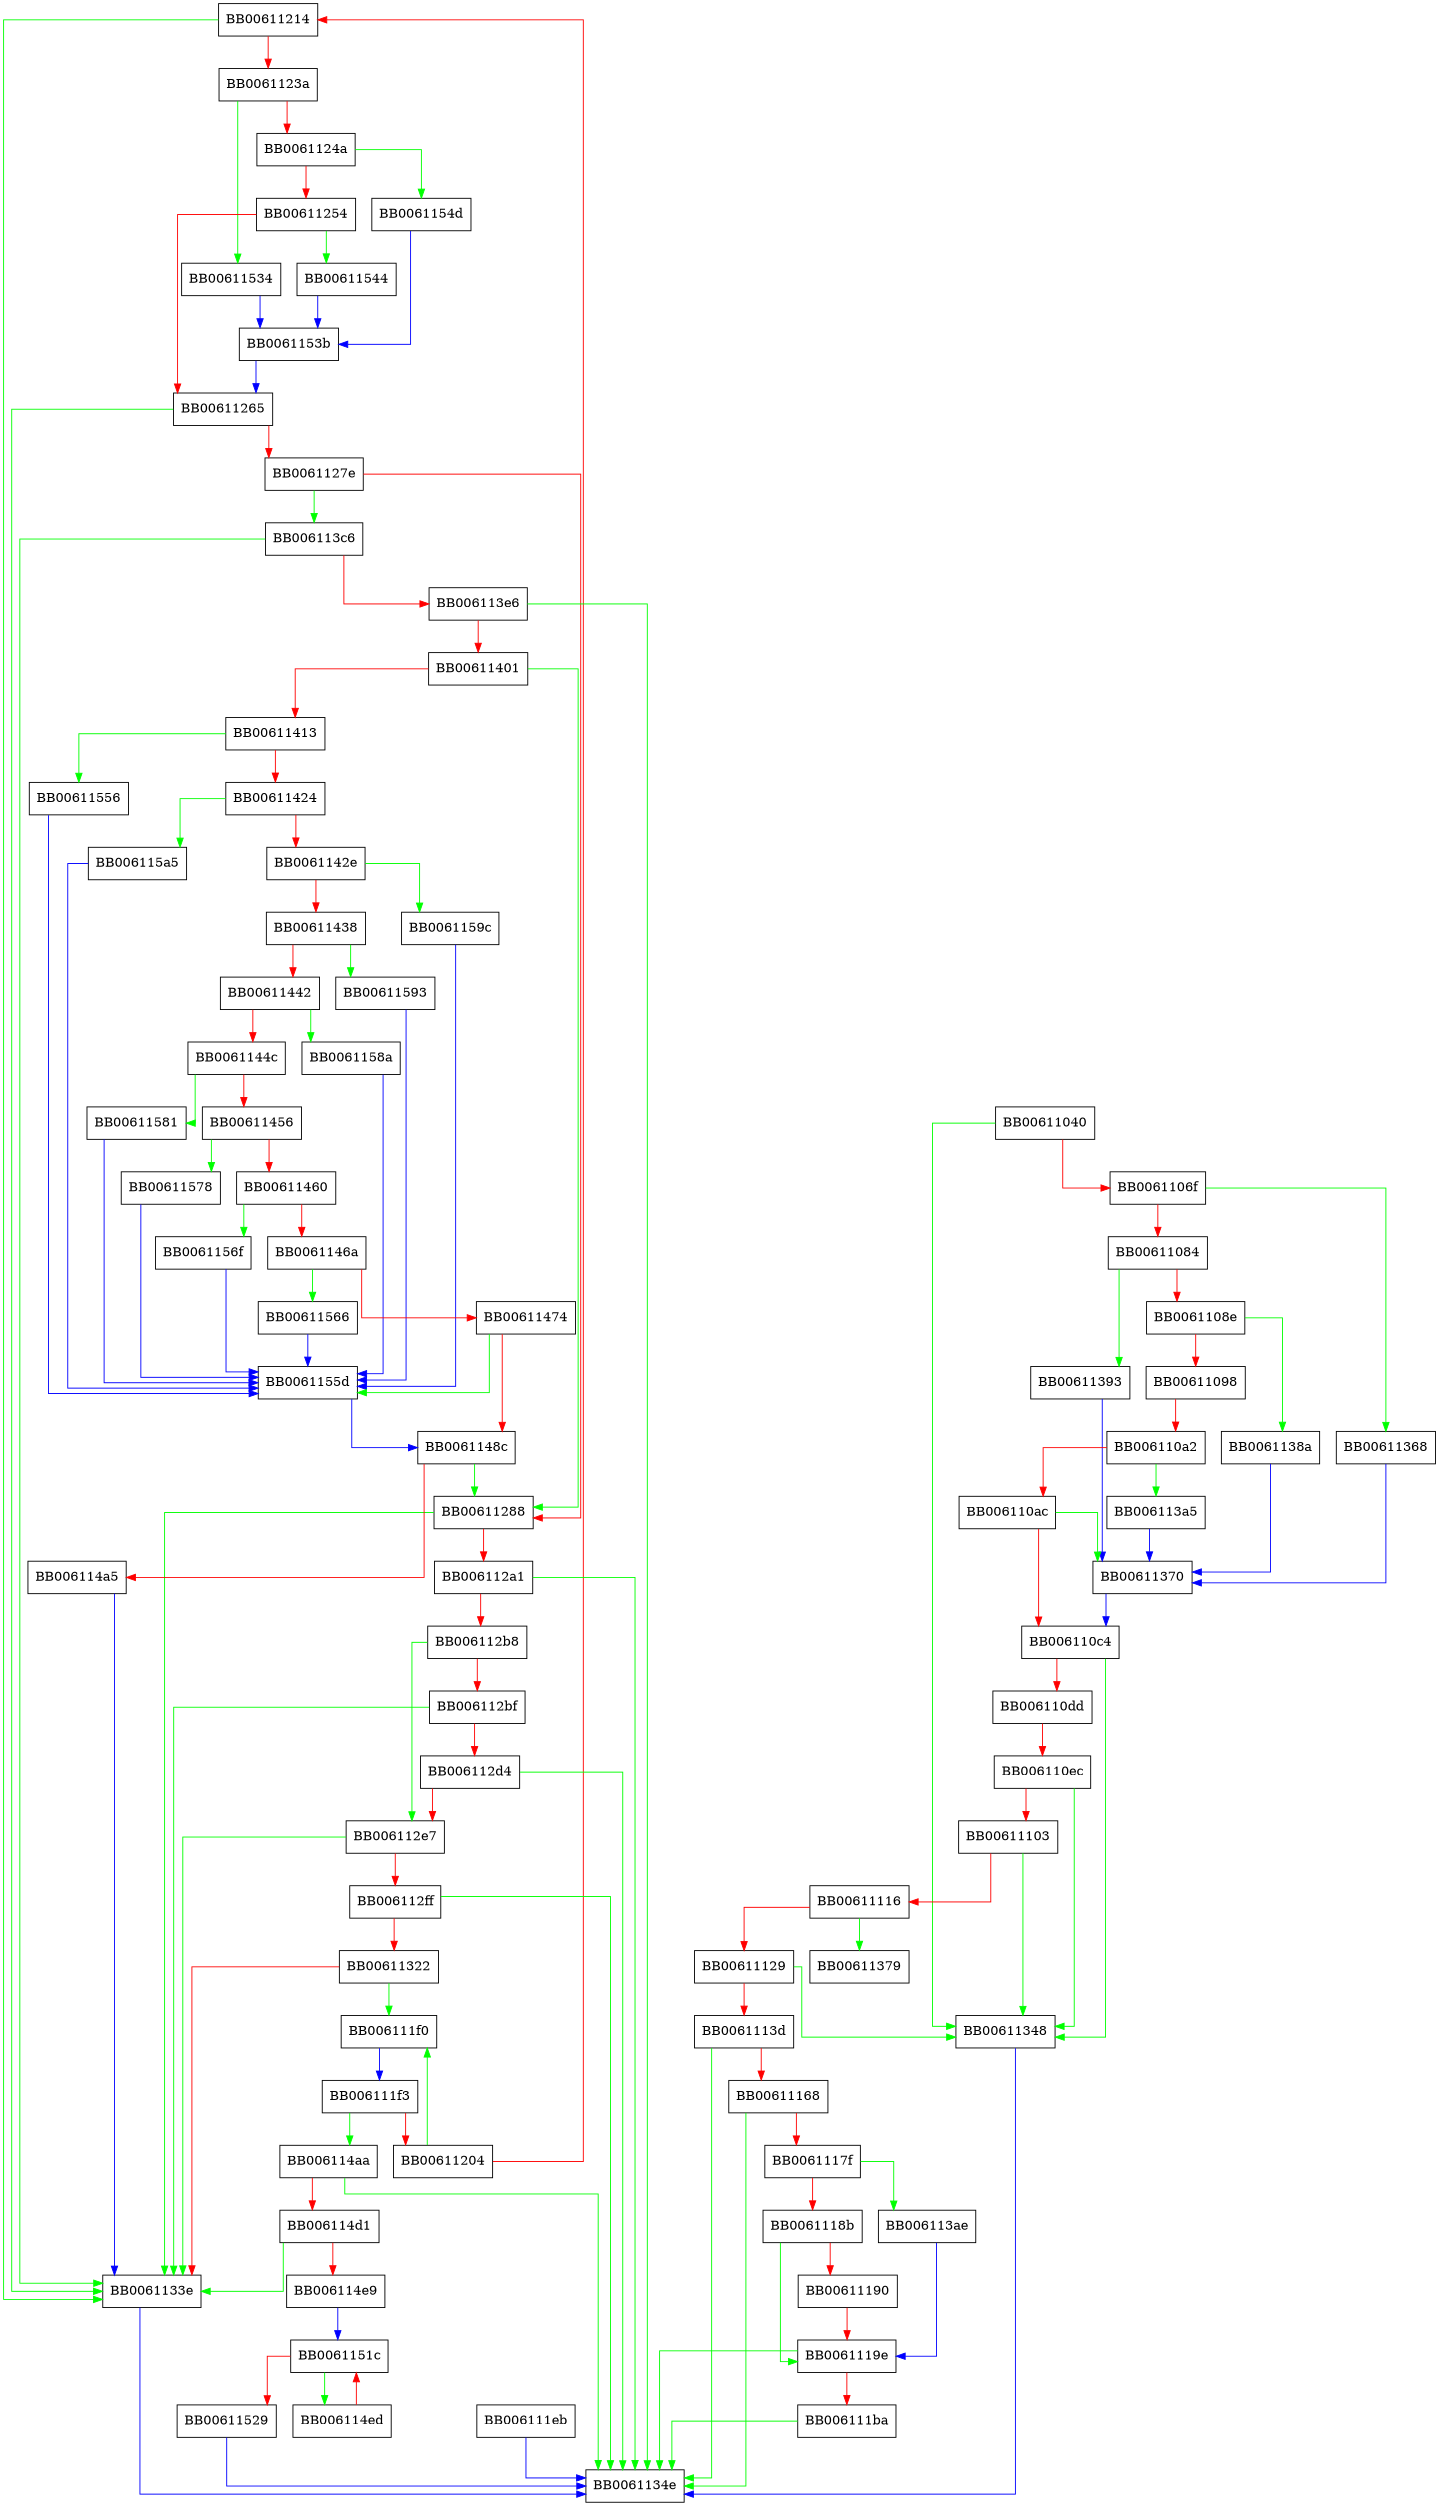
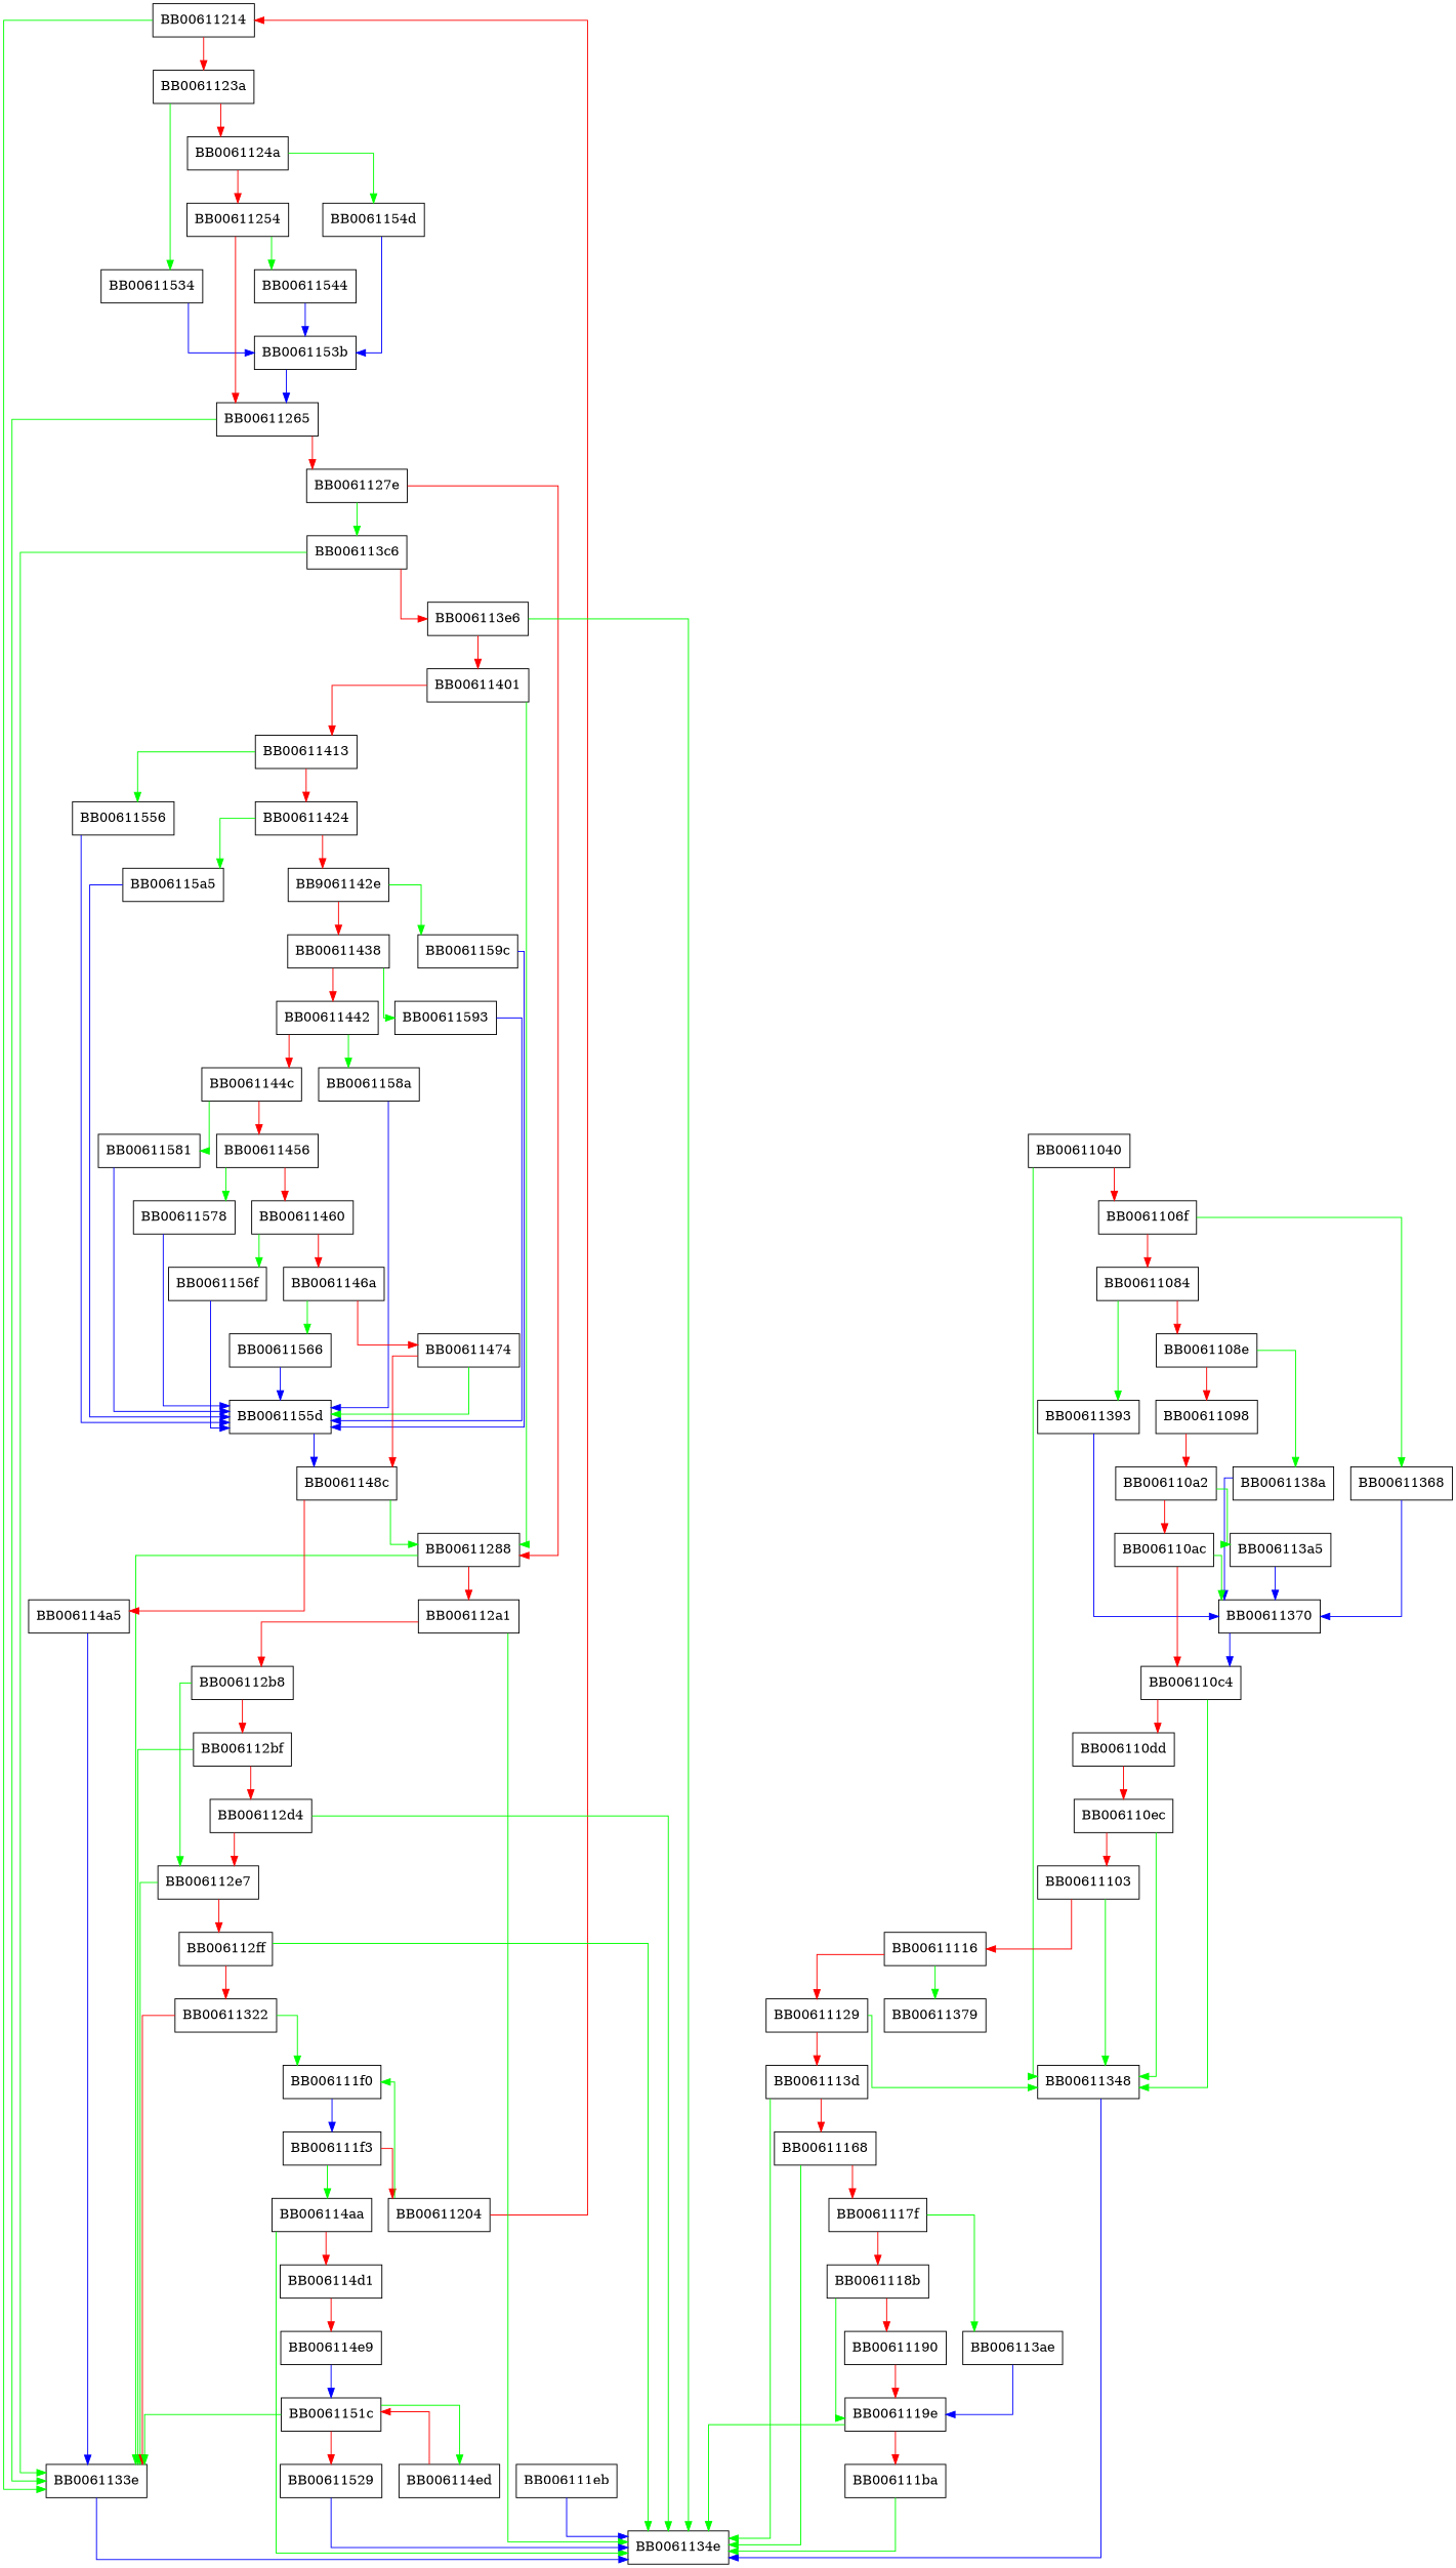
  digraph {
    splines=ortho
    node [shape=box]
    edge [color=red]
    BB00611040
    BB00611348
    BB0061106f
    BB0061134e
    BB00611368
    BB00611084
    BB00611370
    BB00611393
    BB0061108e
    BB006110c4
    BB0061138a
    BB00611098
    BB006110a2
    BB006113a5
    BB006110ac
    BB006110dd
    BB006110ec
    BB00611103
    BB00611116
    BB00611379
    BB00611129
    BB0061113d
    BB00611168
    BB0061117f
    BB006113ae
    BB0061118b
    BB0061119e
    BB00611190
    BB006111ba
    BB006111f3
    BB006114aa
    BB00611204
    BB006111eb
    BB006114d1
    BB006111f0
    BB00611214
    BB0061133e
    BB006114e9
    BB0061123a
    BB00611534
    BB0061124a
    BB0061153b
    BB0061154d
    BB00611254
    BB00611265
    BB00611544
    BB0061127e
    BB006113c6
    BB00611288
    BB006113e6
    BB006112a1
    BB00611401
    BB006112b8
    BB006112e7
    BB006112bf
    BB006112ff
    BB006112d4
    BB00611322
    BB00611413
    BB00611556
    BB00611424
    BB0061155d
    BB006115a5
-   BB0061142e
+   BB0061142e [label=BB9061142e]
    BB0061148c
    BB0061159c
    BB00611438
    BB00611593
    BB00611442
    BB0061158a
    BB0061144c
    BB00611581
    BB00611456
    BB00611578
    BB00611460
    BB0061156f
    BB0061146a
    BB00611566
    BB00611474
    BB006114a5
    BB0061151c
    BB006114ed
    BB00611529
    BB00611040 -> BB00611348 [color=green]
    BB00611040 -> BB0061106f
    BB00611348 -> BB0061134e [color=blue]
    BB0061106f -> BB00611368 [color=green]
    BB0061106f -> BB00611084
    BB00611368 -> BB00611370 [color=blue]
    BB00611084 -> BB00611393 [color=green]
    BB00611084 -> BB0061108e
    BB00611370 -> BB006110c4 [color=blue]
    BB00611393 -> BB00611370 [color=blue]
    BB0061108e -> BB0061138a [color=green]
    BB0061108e -> BB00611098
    BB006110c4 -> BB00611348 [color=green]
    BB006110c4 -> BB006110dd
    BB0061138a -> BB00611370 [color=blue]
    BB00611098 -> BB006110a2
    BB006110a2 -> BB006113a5 [color=green]
    BB006110a2 -> BB006110ac
    BB006113a5 -> BB00611370 [color=blue]
    BB006110ac -> BB00611370 [color=green]
    BB006110ac -> BB006110c4
    BB006110dd -> BB006110ec
    BB006110ec -> BB00611348 [color=green]
    BB006110ec -> BB00611103
    BB00611103 -> BB00611348 [color=green]
    BB00611103 -> BB00611116
    BB00611116 -> BB00611379 [color=green]
    BB00611116 -> BB00611129
    BB00611129 -> BB00611348 [color=green]
    BB00611129 -> BB0061113d
    BB0061113d -> BB0061134e [color=green]
    BB0061113d -> BB00611168
    BB00611168 -> BB0061134e [color=green]
    BB00611168 -> BB0061117f
    BB0061117f -> BB006113ae [color=green]
    BB0061117f -> BB0061118b
    BB006113ae -> BB0061119e [color=blue]
    BB0061118b -> BB0061119e [color=green]
    BB0061118b -> BB00611190
    BB0061119e -> BB0061134e [color=green]
    BB0061119e -> BB006111ba
    BB00611190 -> BB0061119e
    BB006111ba -> BB0061134e [color=green]
    BB006111f3 -> BB006114aa [color=green]
    BB006111f3 -> BB00611204
    BB006114aa -> BB0061134e [color=green]
    BB006114aa -> BB006114d1
    BB00611204 -> BB006111f0 [color=green]
    BB00611204 -> BB00611214
    BB006111eb -> BB0061134e [color=blue]
-   BB006114d1 -> BB0061133e [color=green]
+   BB0061151c -> BB0061133e [color=green]
    BB006114d1 -> BB006114e9
    BB006111f0 -> BB006111f3 [color=blue]
    BB00611214 -> BB0061133e [color=green]
    BB00611214 -> BB0061123a
    BB0061133e -> BB0061134e [color=blue]
    BB006114e9 -> BB0061151c [color=blue]
    BB0061123a -> BB00611534 [color=green]
    BB0061123a -> BB0061124a
    BB00611534 -> BB0061153b [color=blue]
    BB0061124a -> BB0061154d [color=green]
    BB0061124a -> BB00611254
    BB0061153b -> BB00611265 [color=blue]
    BB0061154d -> BB0061153b [color=blue]
    BB00611254 -> BB00611265
    BB00611254 -> BB00611544 [color=green]
    BB00611265 -> BB0061133e [color=green]
    BB00611265 -> BB0061127e
    BB00611544 -> BB0061153b [color=blue]
    BB0061127e -> BB006113c6 [color=green]
    BB0061127e -> BB00611288
    BB006113c6 -> BB0061133e [color=green]
    BB006113c6 -> BB006113e6
    BB00611288 -> BB0061133e [color=green]
    BB00611288 -> BB006112a1
    BB006113e6 -> BB0061134e [color=green]
    BB006113e6 -> BB00611401
    BB006112a1 -> BB0061134e [color=green]
    BB006112a1 -> BB006112b8
    BB00611401 -> BB00611288 [color=green]
    BB00611401 -> BB00611413
    BB006112b8 -> BB006112e7 [color=green]
    BB006112b8 -> BB006112bf
    BB006112e7 -> BB0061133e [color=green]
    BB006112e7 -> BB006112ff
    BB006112bf -> BB0061133e [color=green]
    BB006112bf -> BB006112d4
    BB006112ff -> BB0061134e [color=green]
    BB006112ff -> BB00611322
    BB006112d4 -> BB0061134e [color=green]
    BB006112d4 -> BB006112e7
    BB00611322 -> BB006111f0 [color=green]
    BB00611322 -> BB0061133e
    BB00611413 -> BB00611556 [color=green]
    BB00611413 -> BB00611424
    BB00611556 -> BB0061155d [color=blue]
    BB00611424 -> BB006115a5 [color=green]
    BB00611424 -> BB0061142e
    BB0061155d -> BB0061148c [color=blue]
    BB006115a5 -> BB0061155d [color=blue]
    BB0061142e -> BB0061159c [color=green]
    BB0061142e -> BB00611438
    BB0061148c -> BB00611288 [color=green]
    BB0061148c -> BB006114a5
    BB0061159c -> BB0061155d [color=blue]
    BB00611438 -> BB00611593 [color=green]
    BB00611438 -> BB00611442
    BB00611593 -> BB0061155d [color=blue]
    BB00611442 -> BB0061158a [color=green]
    BB00611442 -> BB0061144c
    BB0061158a -> BB0061155d [color=blue]
    BB0061144c -> BB00611581 [color=green]
    BB0061144c -> BB00611456
    BB00611581 -> BB0061155d [color=blue]
    BB00611456 -> BB00611578 [color=green]
    BB00611456 -> BB00611460
    BB00611578 -> BB0061155d [color=blue]
    BB00611460 -> BB0061156f [color=green]
    BB00611460 -> BB0061146a
    BB0061156f -> BB0061155d [color=blue]
    BB0061146a -> BB00611566 [color=green]
    BB0061146a -> BB00611474
    BB00611566 -> BB0061155d [color=blue]
    BB00611474 -> BB0061155d [color=green]
    BB00611474 -> BB0061148c
    BB006114a5 -> BB0061133e [color=blue]
    BB0061151c -> BB006114ed [color=green]
    BB0061151c -> BB00611529
    BB006114ed -> BB0061151c
    BB00611529 -> BB0061134e [color=blue]
  }
